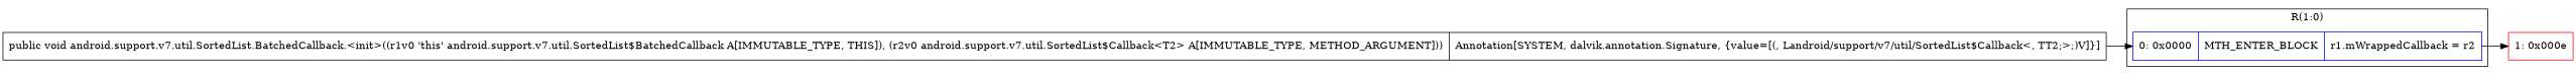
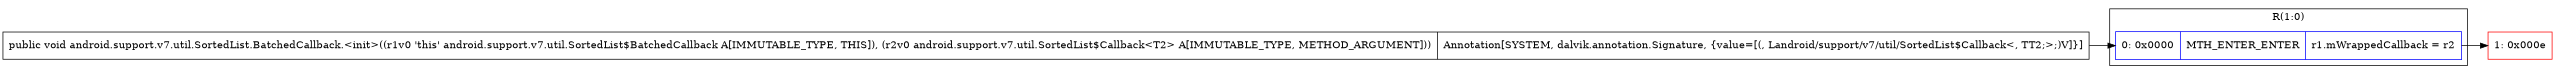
  digraph {
    rankdir=LR
    node [shape=record]
-   n1 [color=blue label="{0\:\ 0x0000|MTH_ENTER_BLOCK\l|r1.mWrappedCallback = r2\l}"]
+   n1 [color=blue label="{0\:\ 0x0000|MTH_ENTER_ENTER\l|r1.mWrappedCallback = r2\l}"]
    n2 [color=red label="{1\:\ 0x000e}"]
    n3 [label="{public void android.support.v7.util.SortedList.BatchedCallback.\<init\>((r1v0 'this' android.support.v7.util.SortedList$BatchedCallback A[IMMUTABLE_TYPE, THIS]), (r2v0 android.support.v7.util.SortedList$Callback\<T2\> A[IMMUTABLE_TYPE, METHOD_ARGUMENT]))  | Annotation[SYSTEM, dalvik.annotation.Signature, \{value=[(, Landroid\/support\/v7\/util\/SortedList$Callback\<, TT2;\>;)V]\}]\l}"]
    subgraph cluster_1 {
      label="R(1:0)"
      n1
    }
    n1 -> n2
    n3 -> n1
  }
